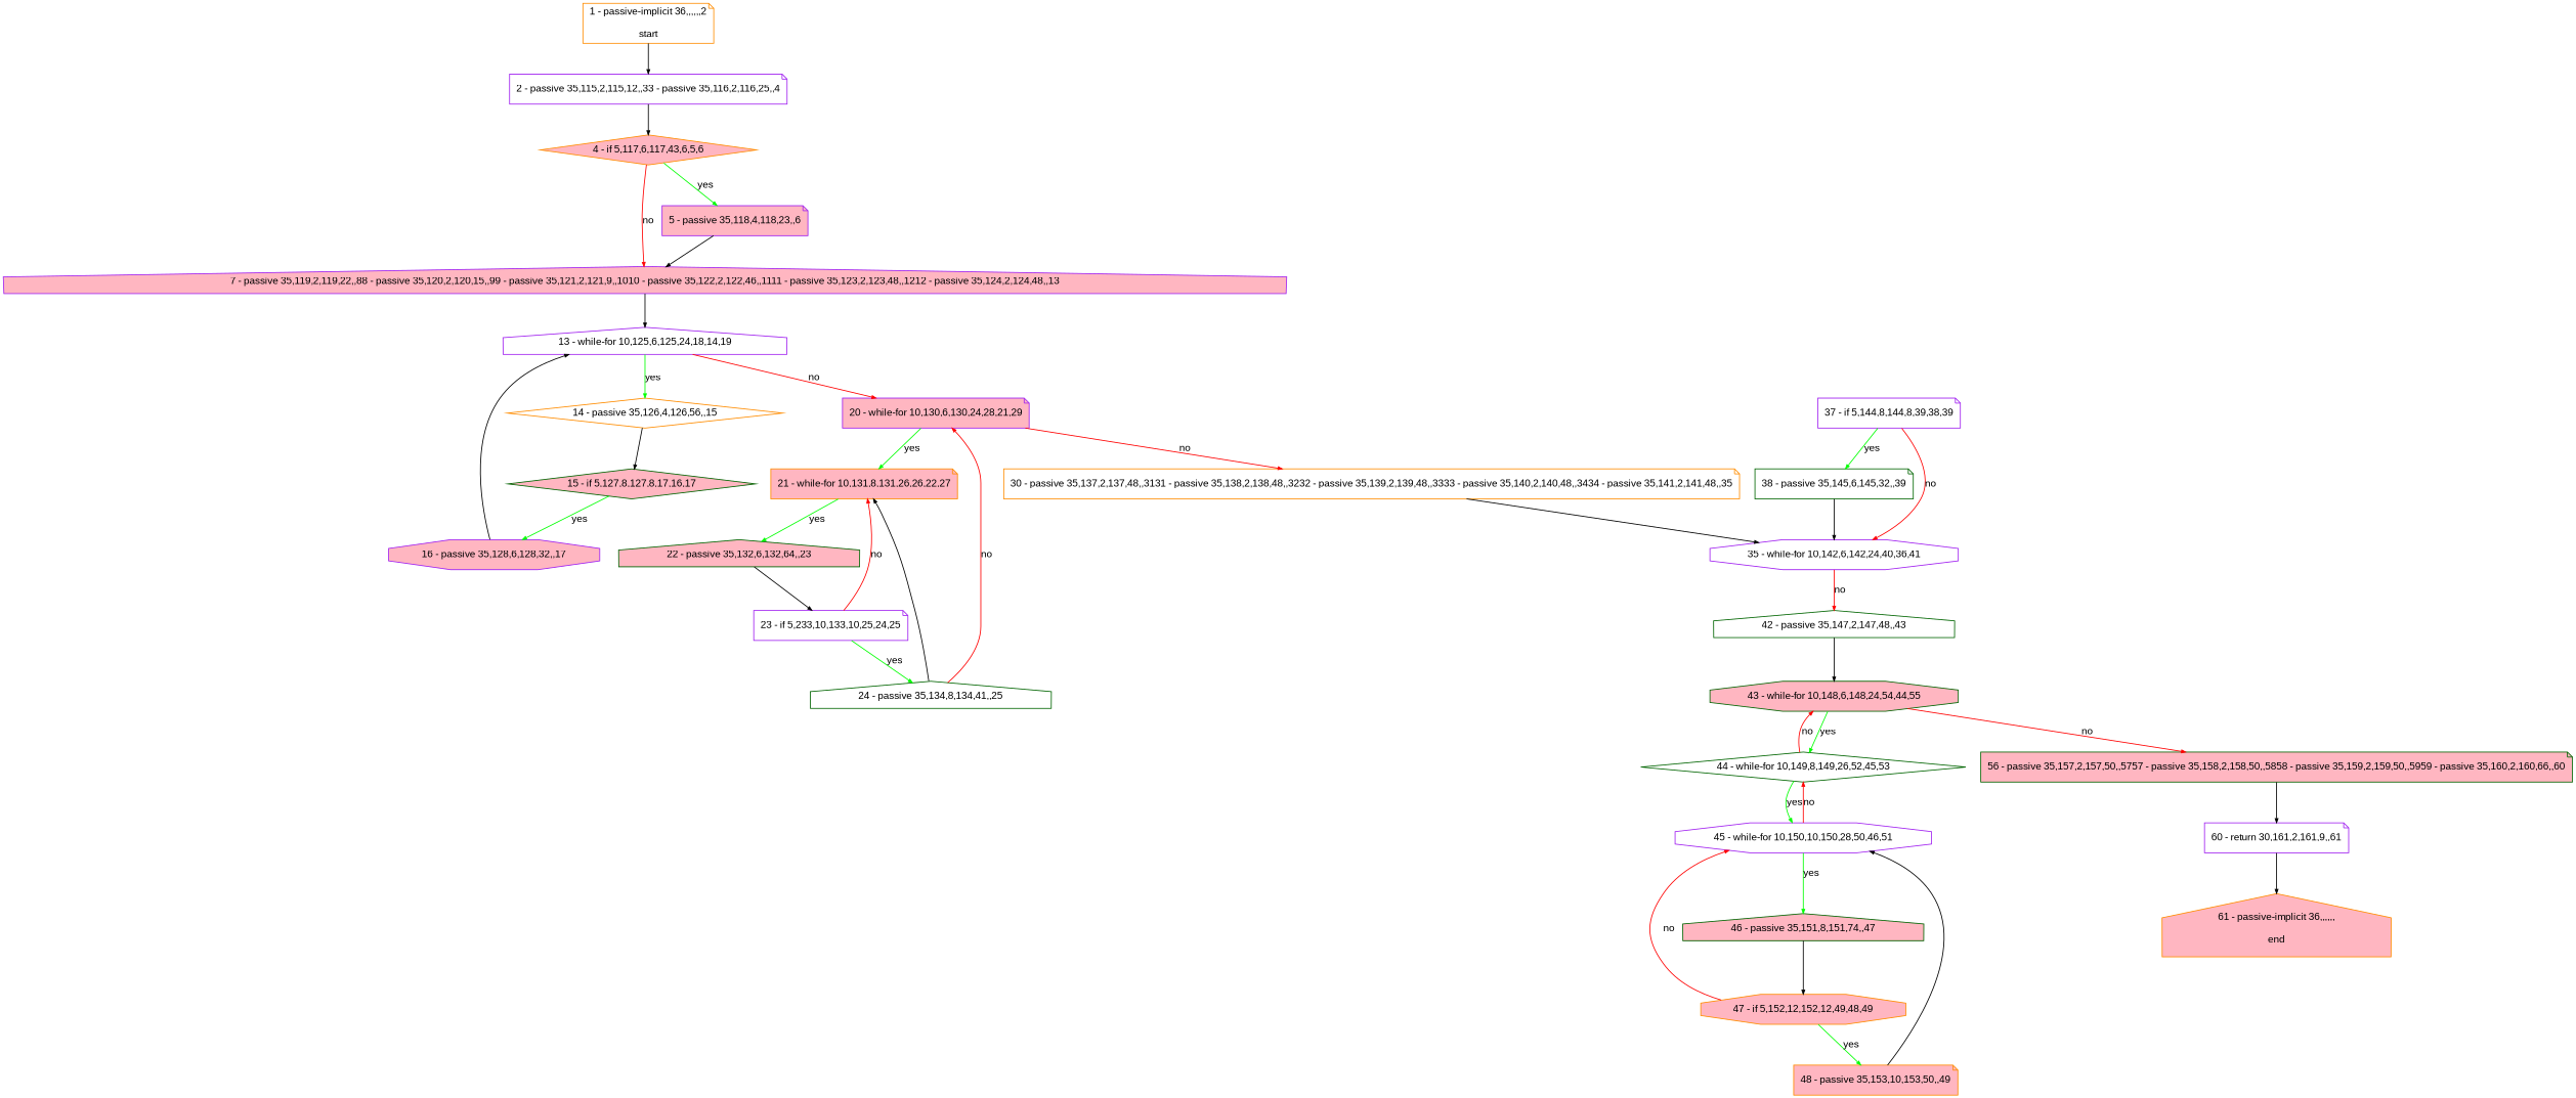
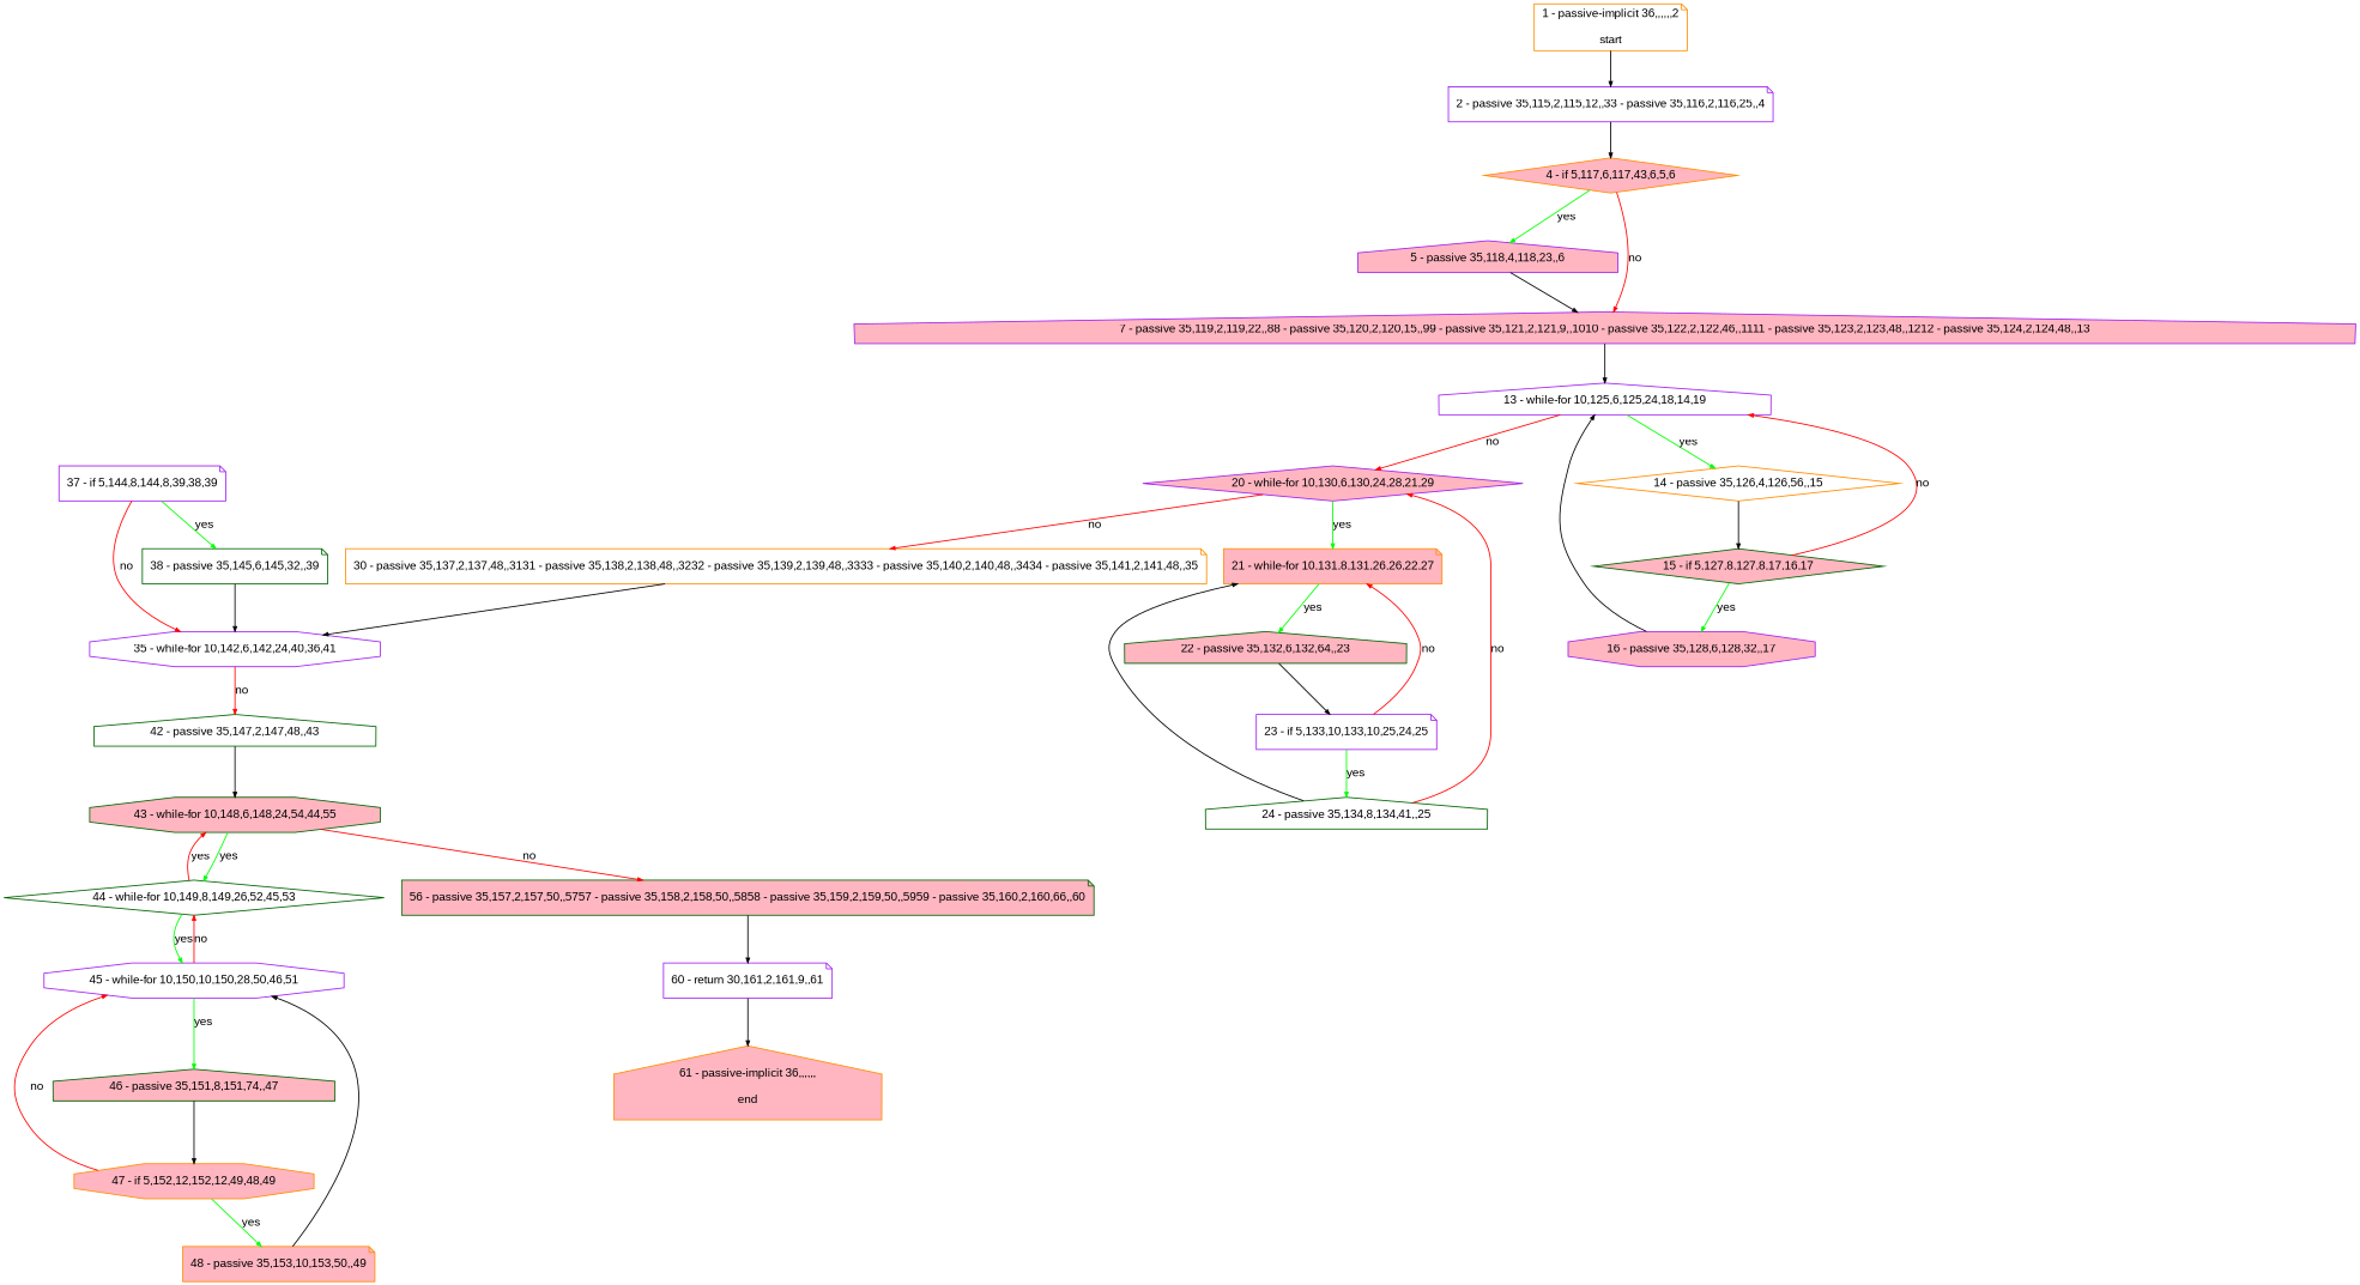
  digraph {
    bgcolor=white
    compound=true
    fillcolor="#FFFFCC"
    fontname=Arial
    fontsize=12
    pack=true
    packmode=clust
    style="rounded,filled"
    node [color=purple compound=true fillcolor=white fixedsize=false fontname=Arial fontsize=12 node_initialized=no shape=note style=filled]
    edge [arrowhead=normal arrowsize=0.5 arrowtail=none color="#000000" compound=true dir=forward fontcolor=black fontname=Arial fontsize=12]
    n1 [label="2 - passive 35,115,2,115,12,,33 - passive 35,116,2,116,25,,4"]
    n2 [color=darkorange fillcolor=lightpink label="4 - if 5,117,6,117,43,6,5,6" shape=diamond]
-   n3 [fillcolor=lightpink label="5 - passive 35,118,4,118,23,,6"]
+   n3 [fillcolor=lightpink label="5 - passive 35,118,4,118,23,,6" shape=house]
    n4 [fillcolor=lightpink label="7 - passive 35,119,2,119,22,,88 - passive 35,120,2,120,15,,99 - passive 35,121,2,121,9,,1010 - passive 35,122,2,122,46,,1111 - passive 35,123,2,123,48,,1212 - passive 35,124,2,124,48,,13" shape=house]
    n5 [color=darkorange label="1 - passive-implicit 36,,,,,,2\n\nstart"]
    n6 [label="13 - while-for 10,125,6,125,24,18,14,19" shape=house]
    n7 [color=darkorange label="14 - passive 35,126,4,126,56,,15" shape=diamond]
-   n8 [fillcolor=lightpink label="20 - while-for 10,130,6,130,24,28,21,29"]
+   n8 [fillcolor=lightpink label="20 - while-for 10,130,6,130,24,28,21,29" shape=diamond]
    n9 [color=darkgreen fillcolor=lightpink label="15 - if 5,127,8,127,8,17,16,17" shape=diamond]
    n10 [color=darkorange fillcolor=lightpink label="21 - while-for 10,131,8,131,26,26,22,27"]
    n11 [color=darkorange label="30 - passive 35,137,2,137,48,,3131 - passive 35,138,2,138,48,,3232 - passive 35,139,2,139,48,,3333 - passive 35,140,2,140,48,,3434 - passive 35,141,2,141,48,,35"]
    n12 [fillcolor=lightpink label="16 - passive 35,128,6,128,32,,17" shape=octagon]
    n13 [color=darkgreen fillcolor=lightpink label="22 - passive 35,132,6,132,64,,23" shape=house]
    n14 [label="35 - while-for 10,142,6,142,24,40,36,41" shape=octagon]
-   n15 [label="23 - if 5,233,10,133,10,25,24,25"]
+   n15 [label="23 - if 5,133,10,133,10,25,24,25"]
    n16 [color=darkgreen label="42 - passive 35,147,2,147,48,,43" shape=house]
    n17 [color=darkgreen label="24 - passive 35,134,8,134,41,,25" shape=house]
    n18 [color=darkgreen fillcolor=lightpink label="43 - while-for 10,148,6,148,24,54,44,55" shape=octagon]
    n19 [label="37 - if 5,144,8,144,8,39,38,39"]
    n20 [color=darkgreen label="38 - passive 35,145,6,145,32,,39"]
    n21 [color=darkgreen label="44 - while-for 10,149,8,149,26,52,45,53" shape=diamond]
    n22 [color=darkgreen fillcolor=lightpink label="56 - passive 35,157,2,157,50,,5757 - passive 35,158,2,158,50,,5858 - passive 35,159,2,159,50,,5959 - passive 35,160,2,160,66,,60"]
    n23 [label="45 - while-for 10,150,10,150,28,50,46,51" shape=octagon]
    n24 [label="60 - return 30,161,2,161,9,,61"]
    n25 [color=darkgreen fillcolor=lightpink label="46 - passive 35,151,8,151,74,,47" shape=house]
    n26 [color=darkorange fillcolor=lightpink label="61 - passive-implicit 36,,,,,,\n\nend" shape=house]
    n27 [color=darkorange fillcolor=lightpink label="47 - if 5,152,12,152,12,49,48,49" shape=octagon]
    n28 [color=darkorange fillcolor=lightpink label="48 - passive 35,153,10,153,50,,49"]
    n1 -> n2
    n2 -> n3 [color="#00ff00" label=yes]
    n2 -> n4 [color="#ff0000" label=no]
    n3 -> n4
    n4 -> n6
    n5 -> n1
    n6 -> n7 [color="#00ff00" label=yes]
    n6 -> n8 [color="#ff0000" label=no]
    n7 -> n9
    n8 -> n10 [color="#00ff00" label=yes]
    n8 -> n11 [color="#ff0000" label=no]
+   n9 -> n6 [color="#ff0000" label=no]
    n9 -> n12 [color="#00ff00" label=yes]
    n10 -> n13 [color="#00ff00" label=yes]
    n11 -> n14
    n12 -> n6
    n13 -> n15
    n14 -> n16 [color="#ff0000" label=no]
    n15 -> n10 [color="#ff0000" label=no]
    n15 -> n17 [color="#00ff00" label=yes]
    n16 -> n18
    n17 -> n8 [color="#ff0000" label=no]
    n17 -> n10
    n18 -> n21 [color="#00ff00" label=yes]
    n18 -> n22 [color="#ff0000" label=no]
    n19 -> n14 [color="#ff0000" label=no]
    n19 -> n20 [color="#00ff00" label=yes]
    n20 -> n14
-   n21 -> n18 [color="#ff0000" label=no]
+   n21 -> n18 [color="#ff0000" label=yes]
    n21 -> n23 [color="#00ff00" label=yes]
    n22 -> n24
    n23 -> n21 [color="#ff0000" label=no]
    n23 -> n25 [color="#00ff00" label=yes]
    n24 -> n26
    n25 -> n27
    n27 -> n23 [color="#ff0000" label=no]
    n27 -> n28 [color="#00ff00" label=yes]
    n28 -> n23
  }
